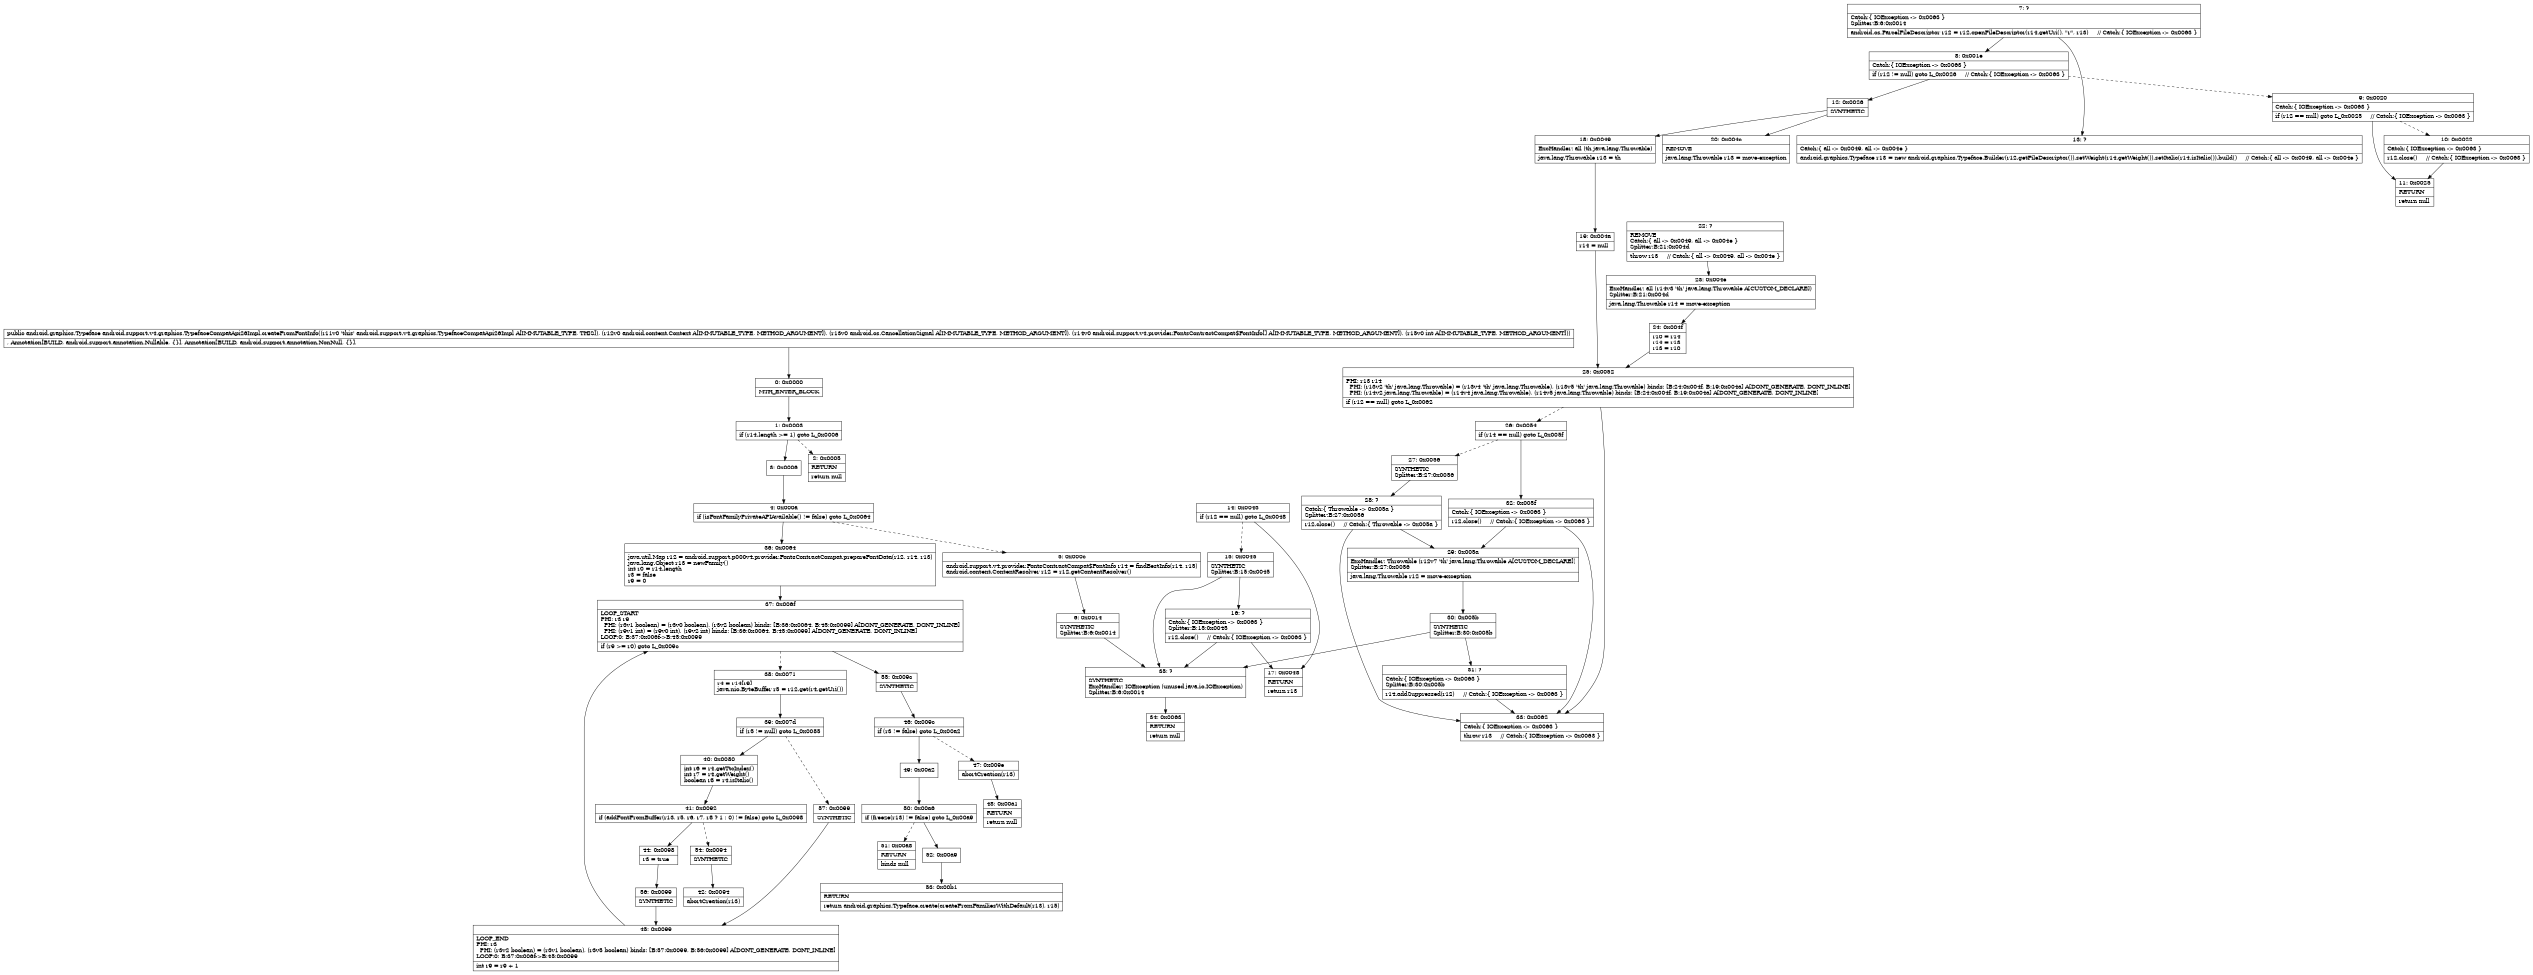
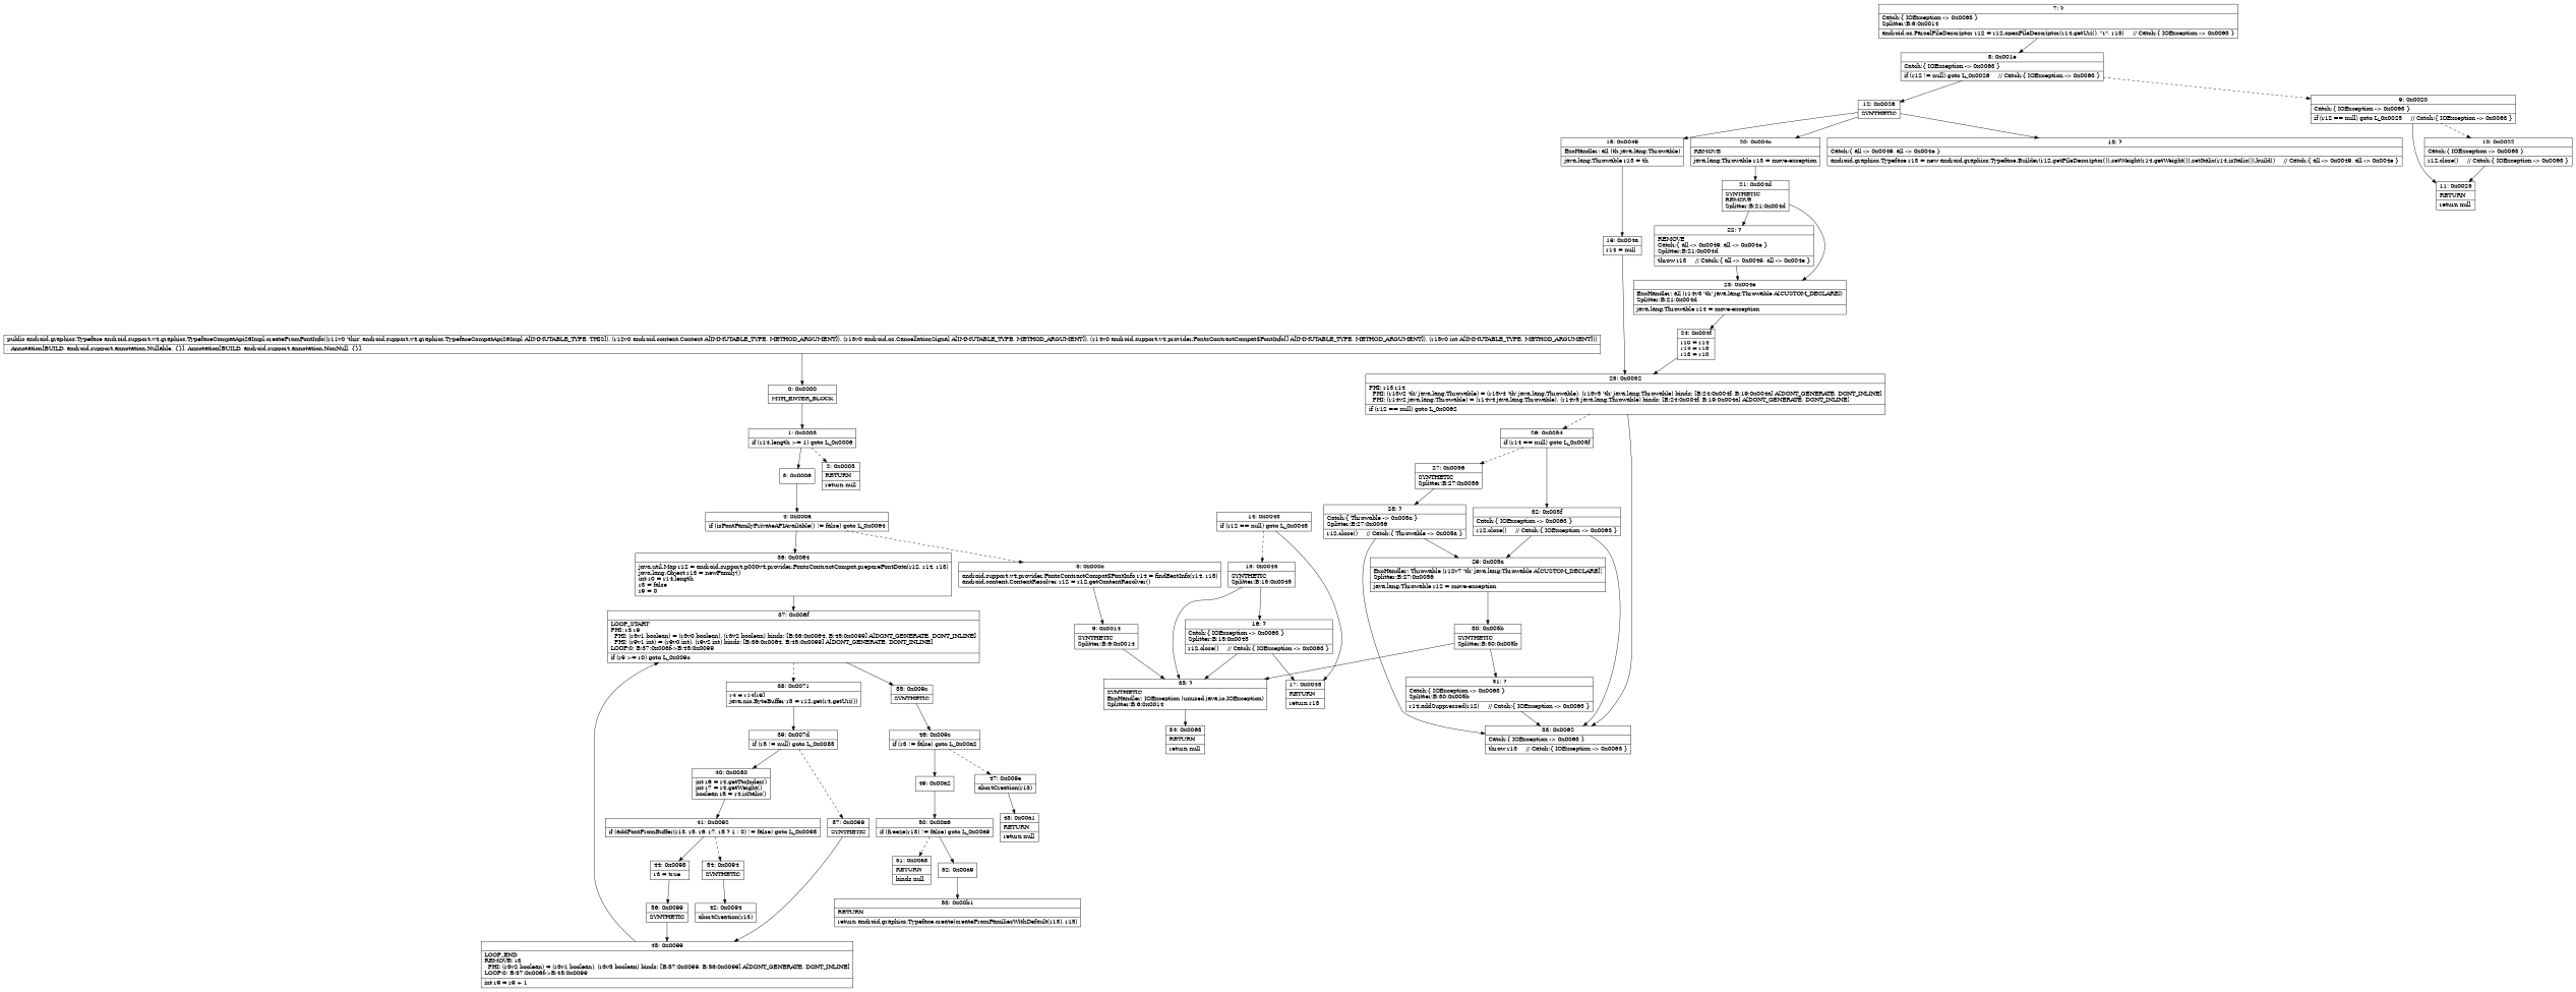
  digraph {
    node [shape=record]
    n1 [label="{0\:\ 0x0000|MTH_ENTER_BLOCK\l}"]
    n2 [label="{1\:\ 0x0003|if (r14.length \>= 1) goto L_0x0006\l}"]
    n3 [label="{2\:\ 0x0005|RETURN\l|return null\l}"]
    n4 [label="{3\:\ 0x0006}"]
    n5 [label="{4\:\ 0x000a|if (isFontFamilyPrivateAPIAvailable() != false) goto L_0x0064\l}"]
    n6 [label="{5\:\ 0x000c|android.support.v4.provider.FontsContractCompat$FontInfo r14 = findBestInfo(r14, r15)\landroid.content.ContentResolver r12 = r12.getContentResolver()\l}"]
    n7 [label="{36\:\ 0x0064|java.util.Map r12 = android.support.p000v4.provider.FontsContractCompat.prepareFontData(r12, r14, r13)\ljava.lang.Object r13 = newFamily()\lint r0 = r14.length\lr3 = false\lr9 = 0\l}"]
    n8 [label="{6\:\ 0x0014|SYNTHETIC\lSplitter:B:6:0x0014\l}"]
    n9 [label="{37\:\ 0x006f|LOOP_START\lPHI: r3 r9 \l  PHI: (r3v1 boolean) = (r3v0 boolean), (r3v2 boolean) binds: [B:36:0x0064, B:45:0x0099] A[DONT_GENERATE, DONT_INLINE]\l  PHI: (r9v1 int) = (r9v0 int), (r9v2 int) binds: [B:36:0x0064, B:45:0x0099] A[DONT_GENERATE, DONT_INLINE]\lLOOP:0: B:37:0x006f\-\>B:45:0x0099\l|if (r9 \>= r0) goto L_0x009c\l}"]
    n10 [label="{35\:\ ?|SYNTHETIC\lExcHandler: IOException (unused java.io.IOException)\lSplitter:B:6:0x0014\l}"]
    n11 [label="{7\:\ ?|Catch:\{ IOException \-\> 0x0063 \}\lSplitter:B:6:0x0014\l|android.os.ParcelFileDescriptor r12 = r12.openFileDescriptor(r14.getUri(), \"r\", r13)     \/\/ Catch:\{ IOException \-\> 0x0063 \}\l}"]
    n12 [label="{8\:\ 0x001e|Catch:\{ IOException \-\> 0x0063 \}\l|if (r12 != null) goto L_0x0026     \/\/ Catch:\{ IOException \-\> 0x0063 \}\l}"]
    n13 [label="{34\:\ 0x0063|RETURN\l|return null\l}"]
    n14 [label="{9\:\ 0x0020|Catch:\{ IOException \-\> 0x0063 \}\l|if (r12 == null) goto L_0x0025     \/\/ Catch:\{ IOException \-\> 0x0063 \}\l}"]
    n15 [label="{12\:\ 0x0026|SYNTHETIC\l}"]
    n16 [label="{10\:\ 0x0022|Catch:\{ IOException \-\> 0x0063 \}\l|r12.close()     \/\/ Catch:\{ IOException \-\> 0x0063 \}\l}"]
    n17 [label="{11\:\ 0x0025|RETURN\l|return null\l}"]
    n18 [label="{13\:\ ?|Catch:\{ all \-\> 0x0049, all \-\> 0x004e \}\l|android.graphics.Typeface r13 = new android.graphics.Typeface.Builder(r12.getFileDescriptor()).setWeight(r14.getWeight()).setItalic(r14.isItalic()).build()     \/\/ Catch:\{ all \-\> 0x0049, all \-\> 0x004e \}\l}"]
    n19 [label="{18\:\ 0x0049|ExcHandler: all (th java.lang.Throwable)\l|java.lang.Throwable r13 = th\l}"]
    n20 [label="{20\:\ 0x004c|REMOVE\l|java.lang.Throwable r13 = move\-exception\l}"]
    n21 [label="{19\:\ 0x004a|r14 = null\l}"]
+   n22 [label="{21\:\ 0x004d|SYNTHETIC\lREMOVE\lSplitter:B:21:0x004d\l}"]
    n23 [label="{14\:\ 0x0043|if (r12 == null) goto L_0x0048\l}"]
    n24 [label="{15\:\ 0x0045|SYNTHETIC\lSplitter:B:15:0x0045\l}"]
    n25 [label="{17\:\ 0x0048|RETURN\l|return r13\l}"]
    n26 [label="{16\:\ ?|Catch:\{ IOException \-\> 0x0063 \}\lSplitter:B:15:0x0045\l|r12.close()     \/\/ Catch:\{ IOException \-\> 0x0063 \}\l}"]
    n27 [label="{25\:\ 0x0052|PHI: r13 r14 \l  PHI: (r13v2 'th' java.lang.Throwable) = (r13v4 'th' java.lang.Throwable), (r13v5 'th' java.lang.Throwable) binds: [B:24:0x004f, B:19:0x004a] A[DONT_GENERATE, DONT_INLINE]\l  PHI: (r14v2 java.lang.Throwable) = (r14v4 java.lang.Throwable), (r14v5 java.lang.Throwable) binds: [B:24:0x004f, B:19:0x004a] A[DONT_GENERATE, DONT_INLINE]\l|if (r12 == null) goto L_0x0062\l}"]
    n28 [label="{26\:\ 0x0054|if (r14 == null) goto L_0x005f\l}"]
    n29 [label="{33\:\ 0x0062|Catch:\{ IOException \-\> 0x0063 \}\l|throw r13     \/\/ Catch:\{ IOException \-\> 0x0063 \}\l}"]
    n30 [label="{22\:\ ?|REMOVE\lCatch:\{ all \-\> 0x0049, all \-\> 0x004e \}\lSplitter:B:21:0x004d\l|throw r13     \/\/ Catch:\{ all \-\> 0x0049, all \-\> 0x004e \}\l}"]
    n31 [label="{23\:\ 0x004e|ExcHandler: all (r14v3 'th' java.lang.Throwable A[CUSTOM_DECLARE])\lSplitter:B:21:0x004d\l|java.lang.Throwable r14 = move\-exception\l}"]
    n32 [label="{24\:\ 0x004f|r10 = r14\lr14 = r13\lr13 = r10\l}"]
    n33 [label="{27\:\ 0x0056|SYNTHETIC\lSplitter:B:27:0x0056\l}"]
    n34 [label="{32\:\ 0x005f|Catch:\{ IOException \-\> 0x0063 \}\l|r12.close()     \/\/ Catch:\{ IOException \-\> 0x0063 \}\l}"]
    n35 [label="{28\:\ ?|Catch:\{ Throwable \-\> 0x005a \}\lSplitter:B:27:0x0056\l|r12.close()     \/\/ Catch:\{ Throwable \-\> 0x005a \}\l}"]
    n36 [label="{29\:\ 0x005a|ExcHandler: Throwable (r12v7 'th' java.lang.Throwable A[CUSTOM_DECLARE])\lSplitter:B:27:0x0056\l|java.lang.Throwable r12 = move\-exception\l}"]
    n37 [label="{30\:\ 0x005b|SYNTHETIC\lSplitter:B:30:0x005b\l}"]
    n38 [label="{31\:\ ?|Catch:\{ IOException \-\> 0x0063 \}\lSplitter:B:30:0x005b\l|r14.addSuppressed(r12)     \/\/ Catch:\{ IOException \-\> 0x0063 \}\l}"]
    n39 [label="{38\:\ 0x0071|r4 = r14[r9]\ljava.nio.ByteBuffer r5 = r12.get(r4.getUri())\l}"]
    n40 [label="{55\:\ 0x009c|SYNTHETIC\l}"]
    n41 [label="{39\:\ 0x007d|if (r5 != null) goto L_0x0085\l}"]
    n42 [label="{46\:\ 0x009c|if (r3 != false) goto L_0x00a2\l}"]
    n43 [label="{40\:\ 0x0080|int r6 = r4.getTtcIndex()\lint r7 = r4.getWeight()\lboolean r8 = r4.isItalic()\l}"]
    n44 [label="{57\:\ 0x0099|SYNTHETIC\l}"]
    n45 [label="{41\:\ 0x0092|if (addFontFromBuffer(r13, r5, r6, r7, r8 ? 1 : 0) != false) goto L_0x0098\l}"]
-   n46 [label="{45\:\ 0x0099|LOOP_END\lPHI: r3 \l  PHI: (r3v2 boolean) = (r3v1 boolean), (r3v5 boolean) binds: [B:57:0x0099, B:56:0x0099] A[DONT_GENERATE, DONT_INLINE]\lLOOP:0: B:37:0x006f\-\>B:45:0x0099\l|int r9 = r9 + 1\l}"]
+   n46 [label="{45\:\ 0x0099|LOOP_END\lREMOVE: r3 \l  PHI: (r3v2 boolean) = (r3v1 boolean), (r3v5 boolean) binds: [B:57:0x0099, B:56:0x0099] A[DONT_GENERATE, DONT_INLINE]\lLOOP:0: B:37:0x006f\-\>B:45:0x0099\l|int r9 = r9 + 1\l}"]
    n47 [label="{44\:\ 0x0098|r3 = true\l}"]
    n48 [label="{54\:\ 0x0094|SYNTHETIC\l}"]
    n49 [label="{56\:\ 0x0099|SYNTHETIC\l}"]
    n50 [label="{42\:\ 0x0094|abortCreation(r13)\l}"]
    n51 [label="{47\:\ 0x009e|abortCreation(r13)\l}"]
    n52 [label="{49\:\ 0x00a2}"]
    n53 [label="{48\:\ 0x00a1|RETURN\l|return null\l}"]
    n54 [label="{50\:\ 0x00a6|if (freeze(r13) != false) goto L_0x00a9\l}"]
    n55 [label="{51\:\ 0x00a8|RETURN\l|binds null\l}"]
    n56 [label="{52\:\ 0x00a9}"]
    n57 [label="{53\:\ 0x00b1|RETURN\l|return android.graphics.Typeface.create(createFromFamiliesWithDefault(r13), r15)\l}"]
    n58 [label="{public android.graphics.Typeface android.support.v4.graphics.TypefaceCompatApi26Impl.createFromFontInfo((r11v0 'this' android.support.v4.graphics.TypefaceCompatApi26Impl A[IMMUTABLE_TYPE, THIS]), (r12v0 android.content.Context A[IMMUTABLE_TYPE, METHOD_ARGUMENT]), (r13v0 android.os.CancellationSignal A[IMMUTABLE_TYPE, METHOD_ARGUMENT]), (r14v0 android.support.v4.provider.FontsContractCompat$FontInfo[] A[IMMUTABLE_TYPE, METHOD_ARGUMENT]), (r15v0 int A[IMMUTABLE_TYPE, METHOD_ARGUMENT]))  | , Annotation[BUILD, android.support.annotation.Nullable, \{\}], Annotation[BUILD, android.support.annotation.NonNull, \{\}], \l}"]
    n1 -> n2
    n2 -> n3 [style=dashed]
    n2 -> n4
    n4 -> n5
    n5 -> n6 [style=dashed]
    n5 -> n7
    n6 -> n8
    n7 -> n9
    n8 -> n10
    n9 -> n39 [style=dashed]
    n9 -> n40
    n10 -> n13
    n11 -> n12
    n12 -> n14 [style=dashed]
    n12 -> n15
    n14 -> n16 [style=dashed]
    n14 -> n17
-   n11 -> n18
+   n15 -> n18
    n15 -> n19
    n15 -> n20
    n16 -> n17
    n19 -> n21
+   n20 -> n22
    n21 -> n27
+   n22 -> n30
+   n22 -> n31
    n23 -> n24 [style=dashed]
    n23 -> n25
    n24 -> n10
    n24 -> n26
    n26 -> n10
    n26 -> n25
    n27 -> n28 [style=dashed]
    n27 -> n29
    n28 -> n33 [style=dashed]
    n28 -> n34
    n30 -> n31
    n31 -> n32
    n32 -> n27
    n33 -> n35
    n34 -> n29
    n34 -> n36
    n35 -> n29
    n35 -> n36
    n36 -> n37
    n37 -> n10
    n37 -> n38
    n38 -> n29
    n39 -> n41
    n40 -> n42
    n41 -> n43
    n41 -> n44 [style=dashed]
    n42 -> n51 [style=dashed]
    n42 -> n52
    n43 -> n45
    n44 -> n46
    n45 -> n47
    n45 -> n48 [style=dashed]
    n46 -> n9
    n47 -> n49
    n48 -> n50
    n49 -> n46
    n51 -> n53
    n52 -> n54
    n54 -> n55 [style=dashed]
    n54 -> n56
    n56 -> n57
    n58 -> n1
  }
